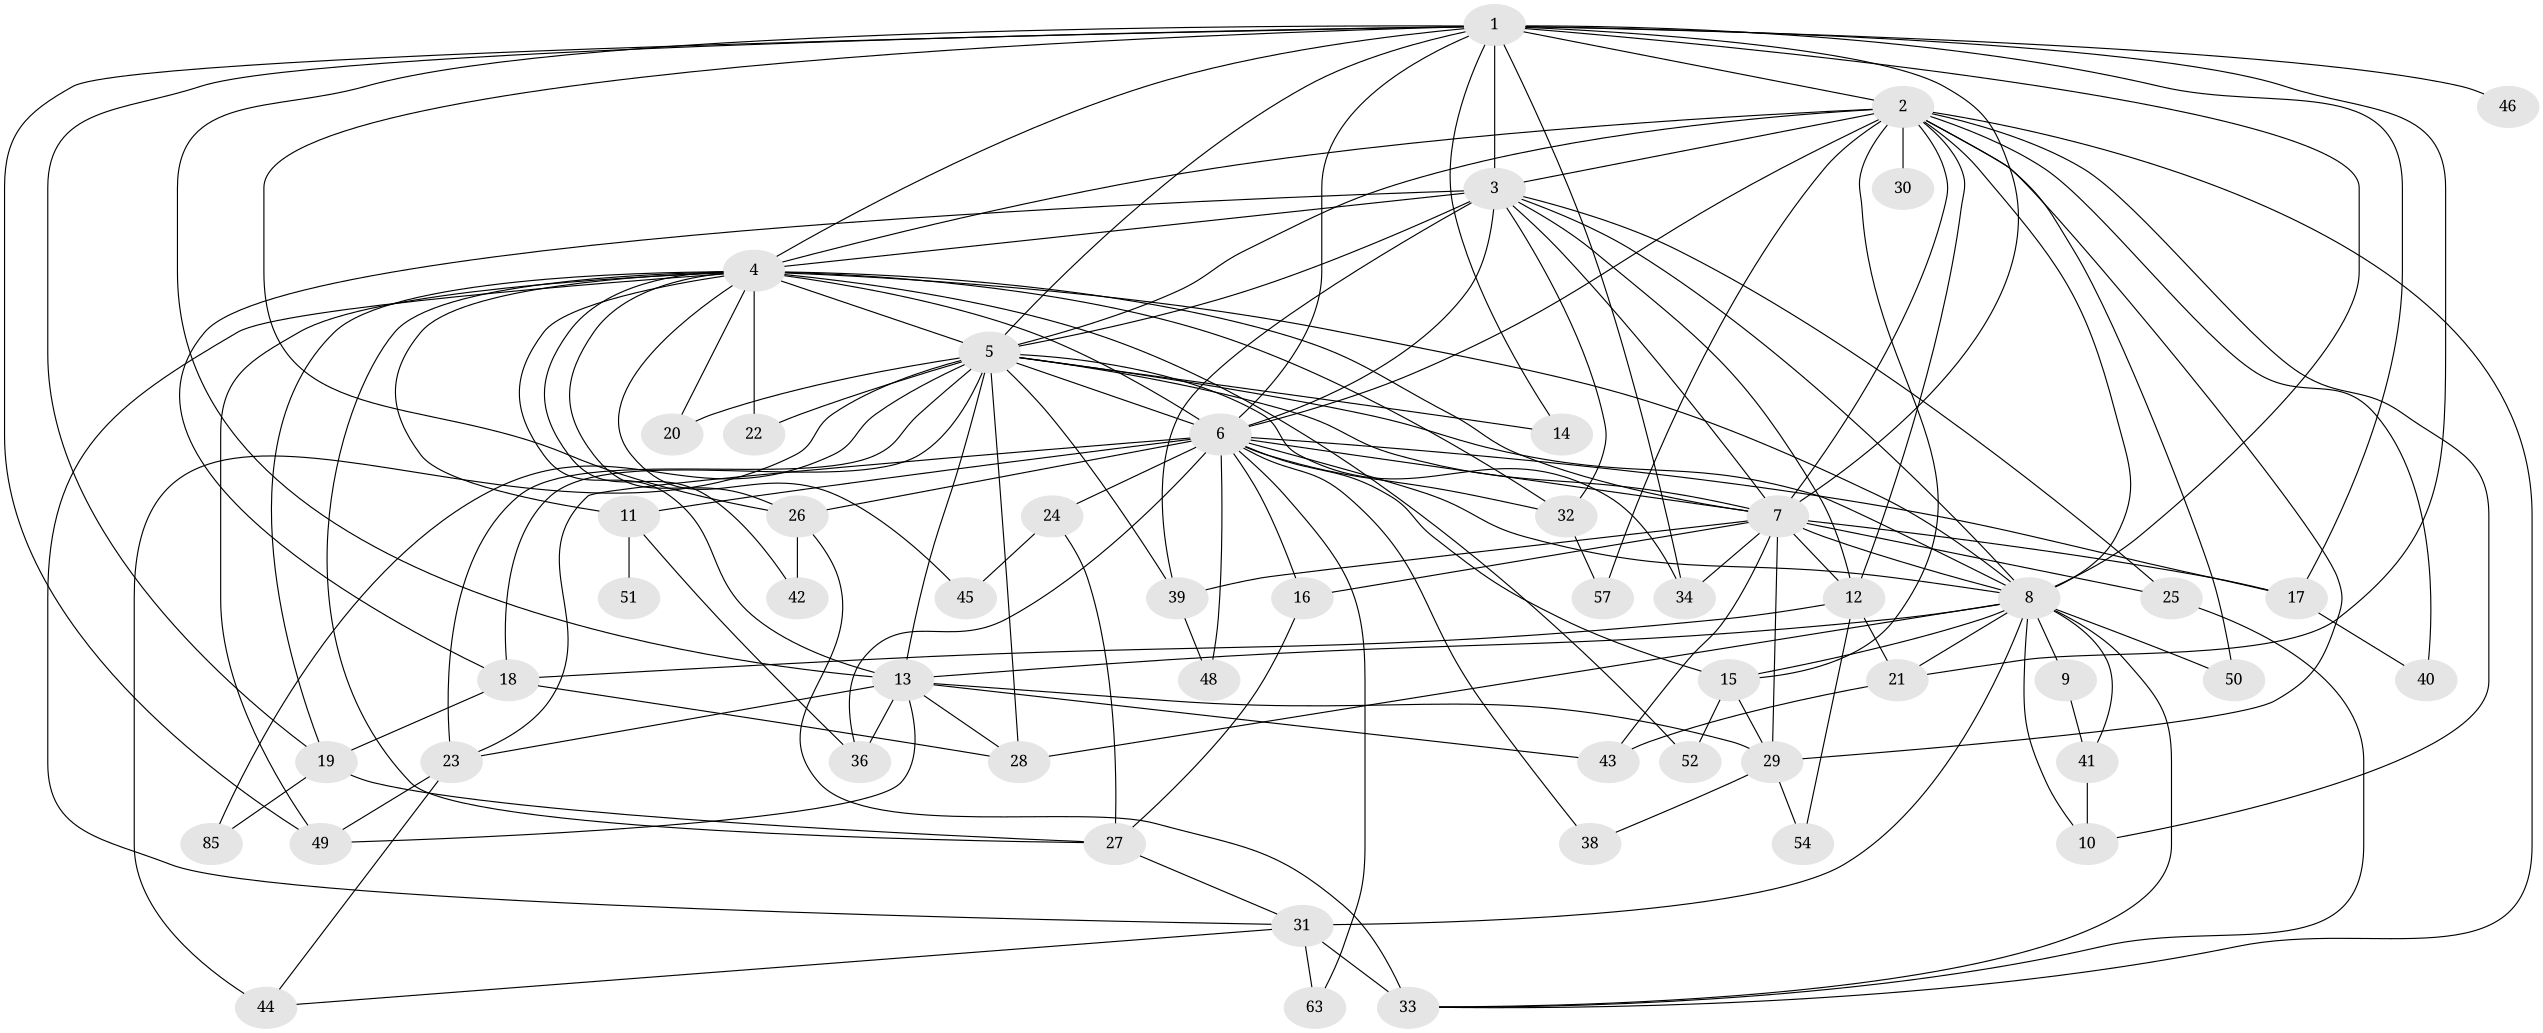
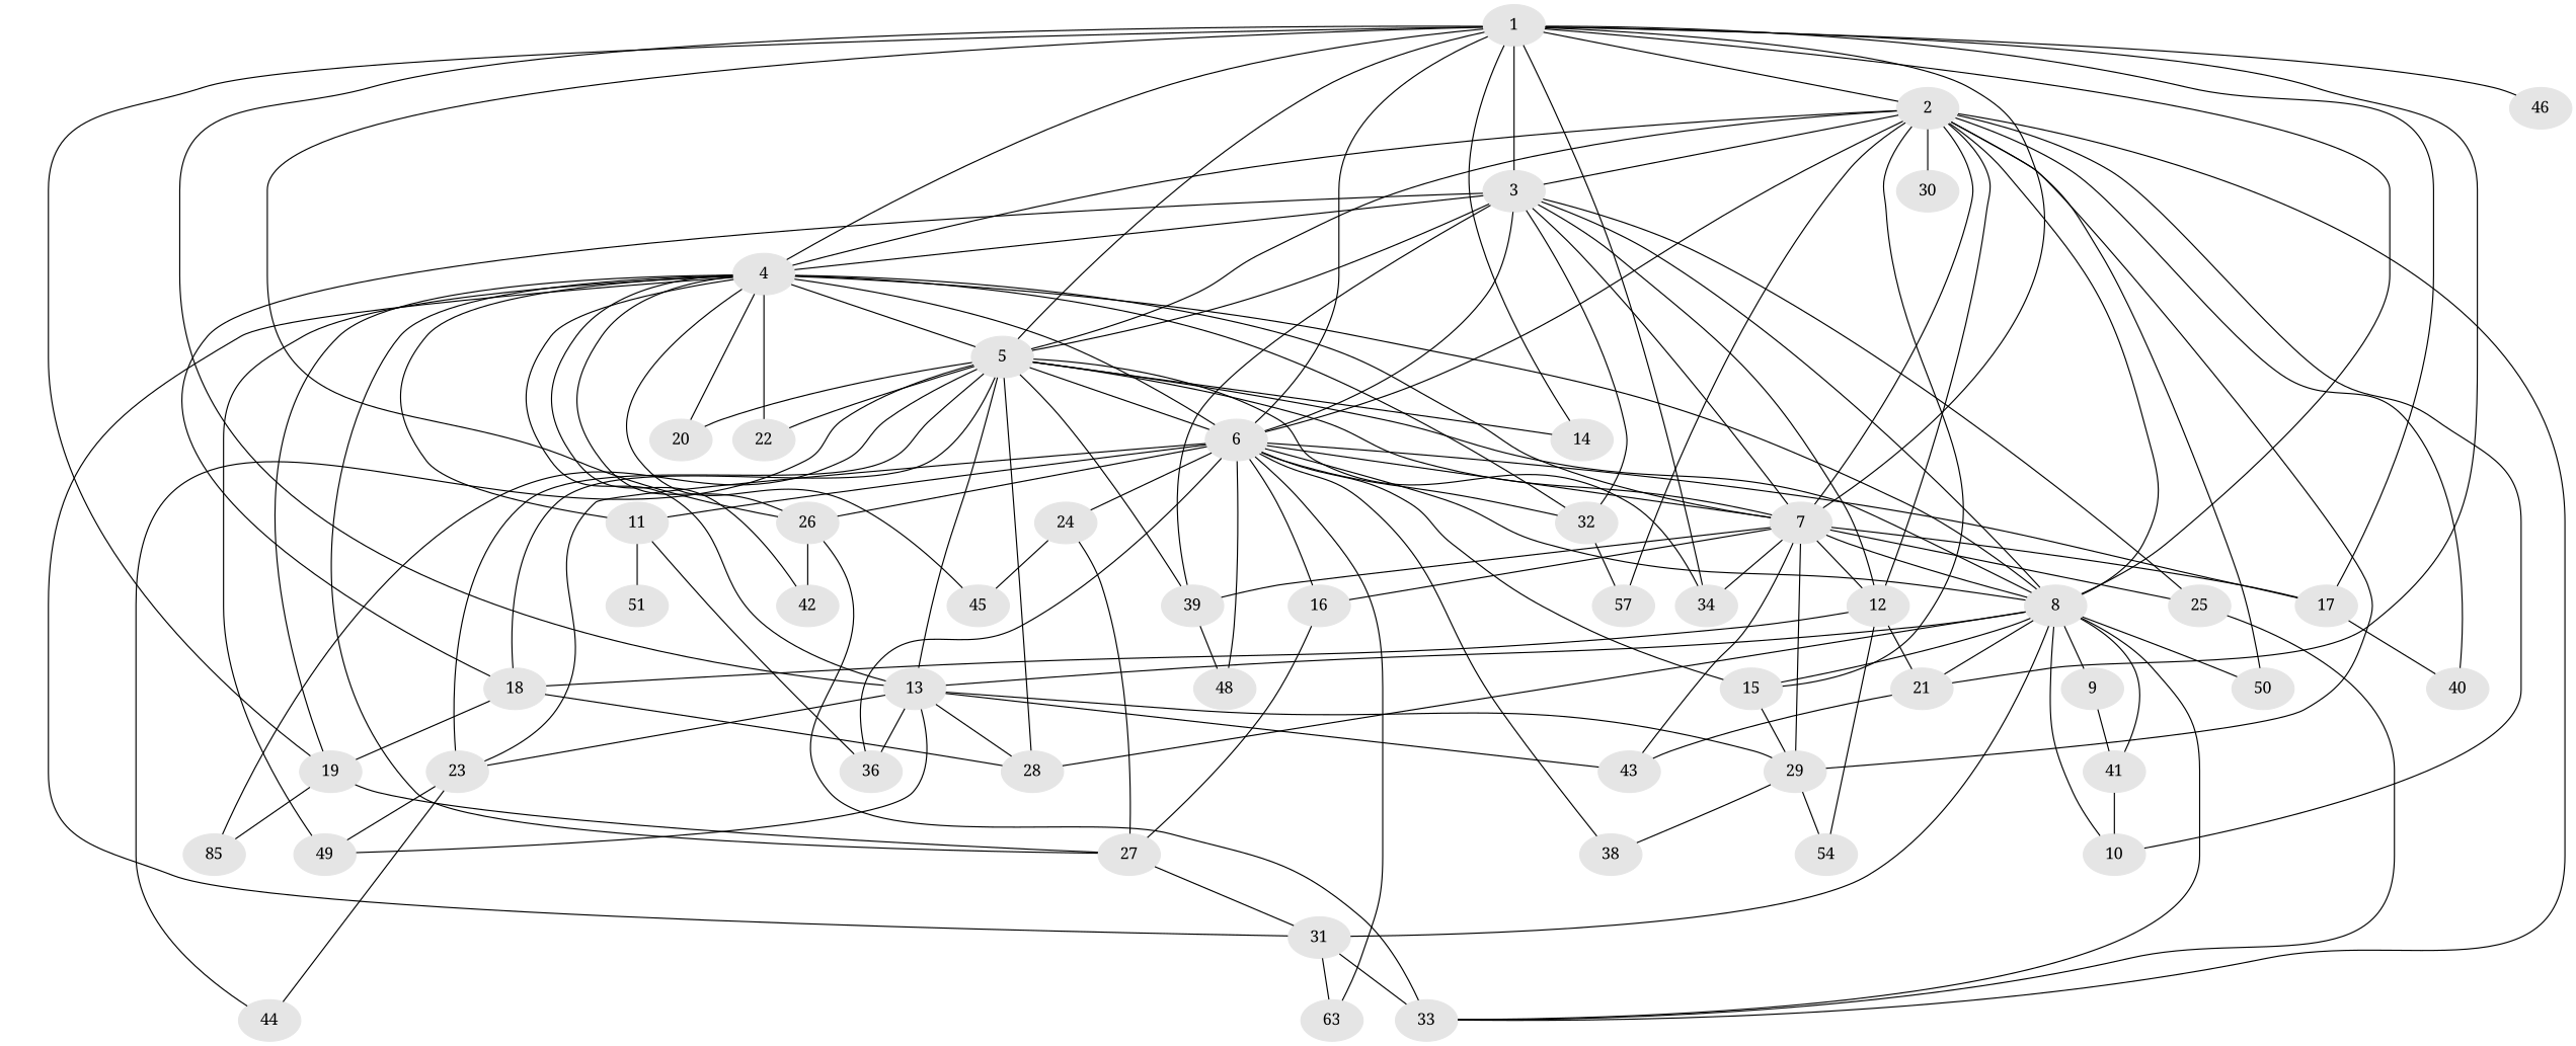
  graph {
    fontname="Noto Serif"
    node [color=gray90 fontname="Noto Serif" style=filled]
    edge [fontname="Noto Serif" weight=1.0]
    1
    2
    3
    4
    5
    6
    7
    8
    13
    14
    17
    19
    21
    26
    34
    46
    49
    10
    12
    15
    29
    30
    33
    n24 [label=57]
    40
    50
    32
    18
    25
    39
    11
    20
    22
    27
    31
    42
    45
-   52
    23
    28
    n41 [label=85]
    44
    16
    24
    36
    38
    48
    n48 [label=63]
    43
    9
    41
    54
    51
    1 -- 2 [weight=2.0]
    1 -- 3 [weight=3.0]
    1 -- 4 [weight=3.0]
    1 -- 5 [weight=4.0]
    1 -- 6 [weight=2.0]
    1 -- 7 [weight=3.0]
    1 -- 8 [weight=3.0]
    1 -- 13
    1 -- 14
    1 -- 17 [weight=2.0]
    1 -- 19
    1 -- 21
    1 -- 26
    1 -- 34
    1 -- 46
-   1 -- 49
    2 -- 3
    2 -- 4
    2 -- 5 [weight=2.0]
    2 -- 6
    2 -- 7 [weight=2.0]
    2 -- 8
    2 -- 10
    2 -- 12
    2 -- 15
    2 -- 29
    2 -- 30
    2 -- 33
    2 -- n24
    2 -- 40
    2 -- 50
    3 -- 4
    3 -- 5 [weight=2.0]
    3 -- 6
    3 -- 7
    3 -- 8
    3 -- 12
    3 -- 32
    3 -- 18
    3 -- 25
    3 -- 39
    4 -- 5 [weight=3.0]
    4 -- 6
    4 -- 7
    4 -- 8
    4 -- 13 [weight=4.0]
    4 -- 19
    4 -- 26
    4 -- 49
    4 -- 32
    4 -- 11
    4 -- 20
    4 -- 22
    4 -- 27
    4 -- 31
    4 -- 42
    4 -- 45
-   4 -- 52
    5 -- 6 [weight=2.0]
    5 -- 7 [weight=2.0]
    5 -- 8 [weight=2.0]
    5 -- 13 [weight=10.0]
    5 -- 14 [weight=2.0]
    5 -- 34
    5 -- 18
    5 -- 39
    5 -- 20 [weight=2.0]
    5 -- 22
    5 -- 23 [weight=2.0]
    5 -- 28
    5 -- n41
    5 -- 44 [weight=2.0]
    6 -- 7 [weight=2.0]
    6 -- 8
    6 -- 17
    6 -- 26
    6 -- 15
    6 -- 32
    6 -- 11
    6 -- 23 [weight=2.0]
    6 -- 16
    6 -- 24
    6 -- 36
    6 -- 38
    6 -- 48
    6 -- n48
    7 -- 8
    7 -- 17
    7 -- 34
    7 -- 12 [weight=2.0]
    7 -- 29
    7 -- 25
    7 -- 39
    7 -- 16
    7 -- 43
    8 -- 13
    8 -- 21 [weight=2.0]
    8 -- 10
    8 -- 15
    8 -- 33
    8 -- 50
    8 -- 31
    8 -- 28
    8 -- 9
    8 -- 41
    13 -- 49
    13 -- 29
    13 -- 23
    13 -- 28
    13 -- 36
    13 -- 43
    17 -- 40
    19 -- 27
    19 -- n41
    21 -- 43
    26 -- 33
    26 -- 42
    12 -- 21
    12 -- 18
    12 -- 54
    15 -- 29
-   15 -- 52
    29 -- 38
    29 -- 54
    32 -- n24
    18 -- 19 [weight=2.0]
    18 -- 28
    25 -- 33
    39 -- 48
    11 -- 36
    11 -- 51
    27 -- 31
    31 -- 33 [weight=3.0]
-   31 -- 44
    31 -- n48
    23 -- 49
    23 -- 44
    16 -- 27
    24 -- 27
    24 -- 45
    9 -- 41
    41 -- 10
  }
